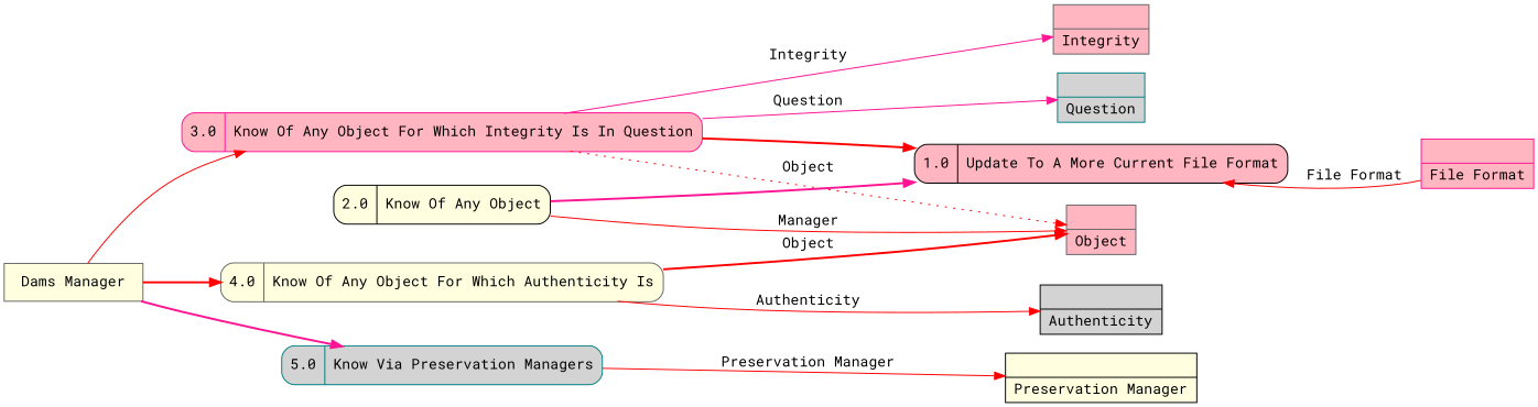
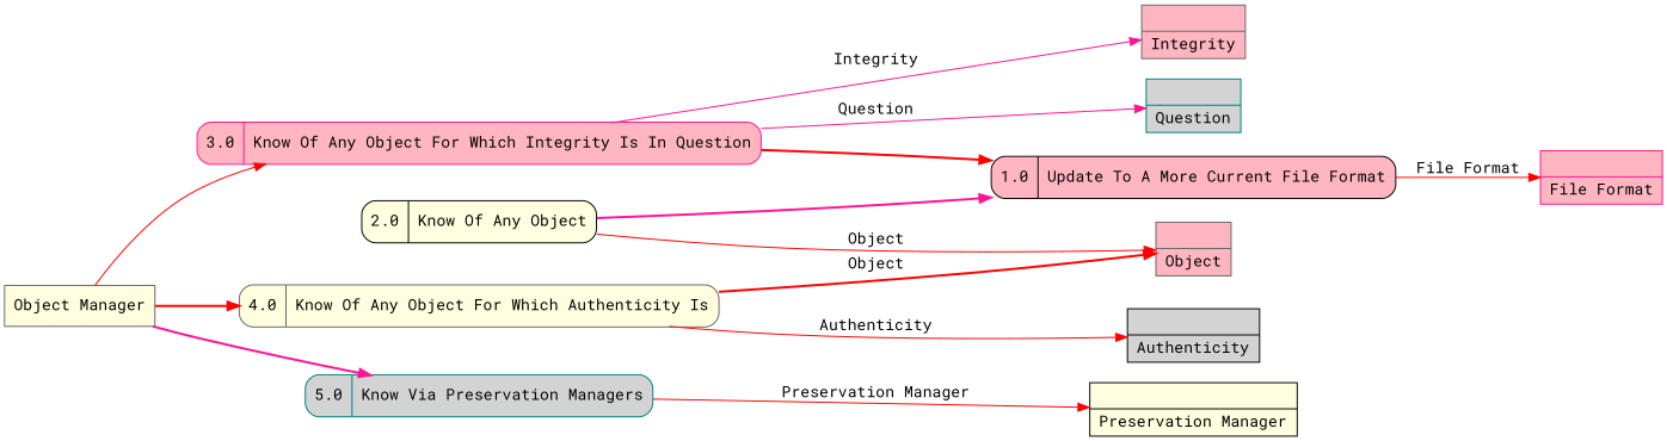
  digraph {
    fontname="Roboto Mono"
    rankdir=LR
    node [color=gray40 fillcolor=lightpink fontname="Roboto Mono" shape=record style=filled]
    edge [color=red fontname="Roboto Mono" style=solid]
    n1 [label="<f0>  |<f1> Object "]
    n2 [color=black fillcolor=lightgrey label="<f0>  |<f1> Authenticity "]
    n3 [label="<f0>  |<f1> Integrity "]
    n4 [color=teal fillcolor=lightgrey label="<f0>  |<f1> Question "]
    n5 [color=black fillcolor=lightyellow label="<f0>  |<f1> Preservation Manager "]
    n6 [color=deeppink label="<f0>  |<f1> File Format "]
-   n7 [fillcolor=lightyellow label="Dams Manager" shape=box]
+   n7 [fillcolor=lightyellow label="Object Manager" shape=box]
    n8 [color=deeppink label="{<f0> 3.0|<f1> Know Of Any Object For Which Integrity Is In Question }" shape=Mrecord]
    n9 [fillcolor=lightyellow label="{<f0> 4.0|<f1> Know Of Any Object For Which Authenticity Is }" shape=Mrecord]
    n10 [color=teal fillcolor=lightgrey label="{<f0> 5.0|<f1> Know Via Preservation Managers }" shape=Mrecord]
    n11 [color=black label="{<f0> 1.0|<f1> Update To A More Current File Format }" shape=Mrecord]
    n12 [color=black fillcolor=lightyellow label="{<f0> 2.0|<f1> Know Of Any Object }" shape=Mrecord]
    n7 -> n8
    n7 -> n9 [style=bold]
    n7 -> n10 [color=deeppink style=bold]
-   n8 -> n1 [label=Object style=dotted]
    n8 -> n3 [color=deeppink label=Integrity]
    n8 -> n4 [color=deeppink label=Question]
    n8 -> n11 [style=bold]
    n9 -> n1 [label=Object style=bold]
    n9 -> n2 [label=Authenticity]
    n10 -> n5 [label="Preservation Manager"]
-   n6 -> n11 [label="File Format"]
-   n12 -> n1 [label=Manager]
+   n11 -> n6 [label="File Format"]
+   n12 -> n1 [label=Object]
    n12 -> n11 [color=deeppink style=bold]
  }
